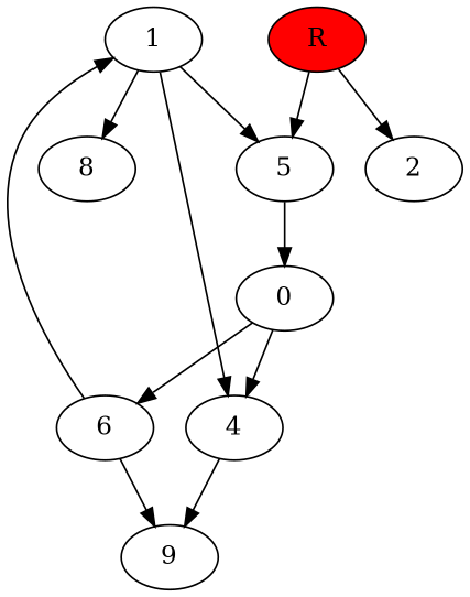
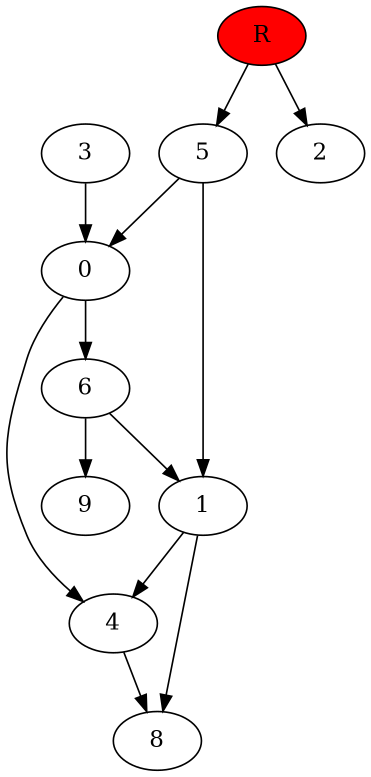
  digraph {
    1
    8
    4
    n4 [label=0]
+   3
    6
    9
    5
    R [fillcolor="#ff0000" style=filled]
    2
    1 -> 8
    1 -> 4
-   4 -> 9
+   4 -> 8
    n4 -> 4
    n4 -> 6
+   3 -> n4
    6 -> 1
    6 -> 9
-   1 -> 5
+   5 -> 1
    5 -> n4
    R -> 5
    R -> 2
  }
